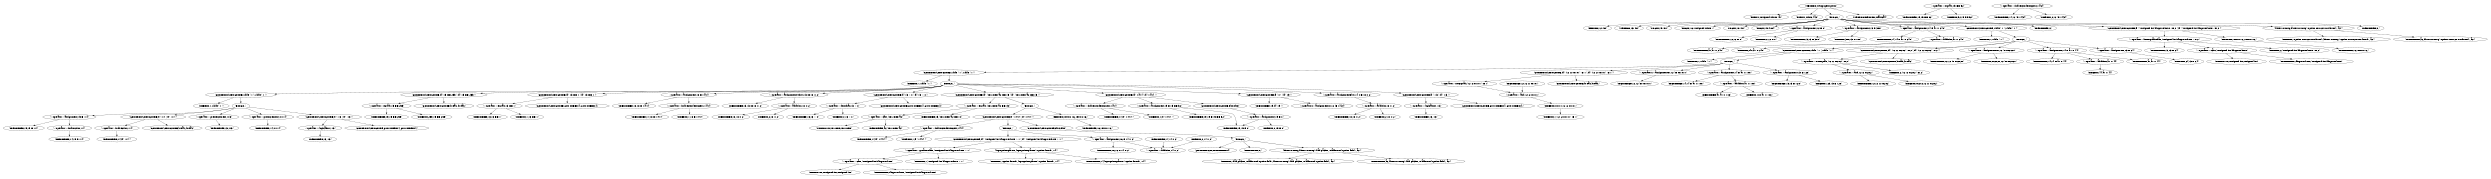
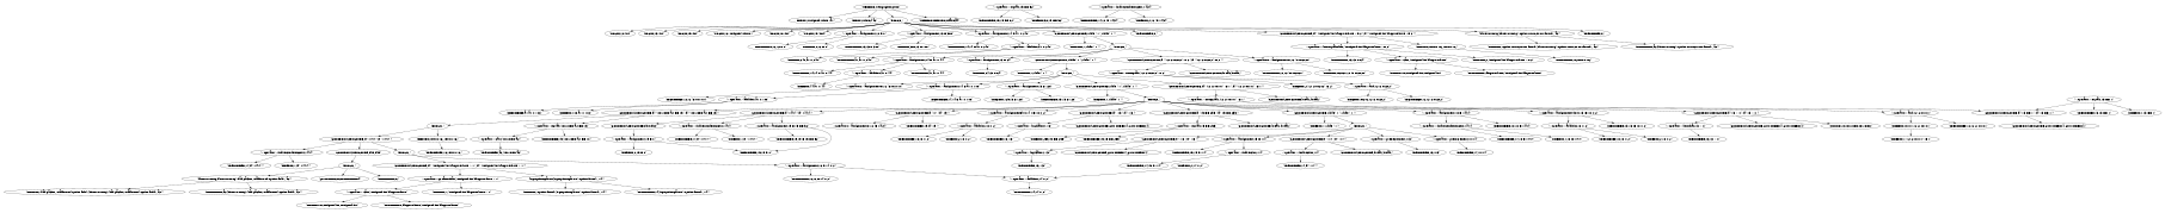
  digraph {
    n1 [label="(METHOD,udhcp_get_option)"]
    n2 [label="(PARAM,unsigned __int8 *a1)"]
    n3 [label="(PARAM,__int64 a2)"]
    n4 [label="(BLOCK,,)"]
    n5 [label="(METHOD_RETURN,__fastcall)"]
-   n6 [label="(RETURN,v2: int)"]
-   n7 [label="(METHOD,v3: int)"]
+   n6 [label="(LOCAL,v2: int)"]
+   n7 [label="(LOCAL,v3: int)"]
    n8 [label="(LOCAL,v5: int)"]
    n9 [label="(LOCAL,v6: unsigned __int8 *)"]
    n10 [label="(LOCAL,v8: int)"]
    n11 [label="(LOCAL,v9: bool)"]
    n12 [label="(<operator>.assignment,v2 = 0)"]
    n13 [label="(<operator>.assignment,v3 = 388)"]
    n14 [label="(<operator>.assignment,v4 = a1 + 240)"]
    n15 [label="(CONTROL_STRUCTURE,while ( 1 ),while ( 1 ))"]
    n16 [label="(IDENTIFIER,L,)"]
    n17 [label="(CONTROL_STRUCTURE,if ( (unsigned int)dhcp_verbose <= 2 ),if ( (unsigned int)dhcp_verbose <= 2 ))"]
    n18 [label="(bb_error_msg,bb_error_msg(\"option 0x%02x not found\", a2))"]
    n19 [label="(IDENTIFIER,L,)"]
    n20 [label="(IDENTIFIER,v2,v2 = 0)"]
    n21 [label="(LITERAL,0,v2 = 0)"]
    n22 [label="(IDENTIFIER,v3,v3 = 388)"]
    n23 [label="(LITERAL,388,v3 = 788)"]
    n24 [label="(IDENTIFIER,v4,v4 = a1 + 240)"]
    n25 [label="(<operator>.addition,a1 + 240)"]
    n26 [label="(LITERAL,1,while ( 1 ))"]
    n27 [label="(BLOCK,,)"]
    n28 [label="(<operator>.lessEqualsThan,(unsigned int)dhcp_verbose <= 2)"]
    n29 [label="(RETURN,return v6;,return v6;)"]
    n30 [label="(LITERAL,\"option 0x%02x not found\",bb_error_msg(\"option 0x%02x not found\", a2))"]
    n31 [label="(IDENTIFIER,a2,bb_error_msg(\"option 0x%02x not found\", a2))"]
    n32 [label="(IDENTIFIER,a1,a1 + 240)"]
    n33 [label="(LITERAL,240,a1 + 240)"]
    n34 [label="(CONTROL_STRUCTURE,while ( 1 ),while ( 1 ))"]
    n35 [label="(CONTROL_STRUCTURE,if ( (v2 & 0x202) != 2 ),if ( (v2 & 0x202) != 2 ))"]
    n36 [label="(<operators>.assignmentOr,v2 |= 0x202u)"]
    n37 [label="(<operator>.assignment,v4 = a1 + 44)"]
    n38 [label="(<operator>.assignment,v3 = 64)"]
    n39 [label="(LITERAL,1,while ( 1 ))"]
    n40 [label="(BLOCK,,)"]
    n41 [label="(<operator>.notEquals,(v2 & 0x202) != 2)"]
    n42 [label="(CONTROL_STRUCTURE,break;,break;)"]
    n43 [label="(IDENTIFIER,v2,v2 |= 0x202u)"]
    n44 [label="(LITERAL,0x202u,v2 |= 0x202u)"]
    n45 [label="(IDENTIFIER,v4,v4 = a1 + 44)"]
    n46 [label="(<operator>.addition,a1 + 44)"]
    n47 [label="(IDENTIFIER,a1,a1 + 44)"]
    n48 [label="(LITERAL,64,v3 = 64)"]
    n49 [label="(CONTROL_STRUCTURE,while ( 1 ),while ( 1 ))"]
    n50 [label="(CONTROL_STRUCTURE,if ( (v2 & 0x101) != 1 ),if ( (v2 & 0x101) != 1 ))"]
    n51 [label="(<operators>.assignmentOr,v2 |= 0x101u)"]
    n52 [label="(<operator>.assignment,v4 = a1 + 108)"]
    n53 [label="(<operator>.assignment,v3 = 128)"]
    n54 [label="(LITERAL,1,while ( 1 ))"]
    n55 [label="(BLOCK,,)"]
    n56 [label="(<operator>.notEquals,(v2 & 0x101) != 1)"]
    n57 [label="(CONTROL_STRUCTURE,break;,break;)"]
    n58 [label="(IDENTIFIER,v2,v2 |= 0x101u)"]
    n59 [label="(IDENTIFIER,v4,v4 = a1 + 108)"]
    n60 [label="(<operator>.addition,a1 + 108)"]
    n61 [label="(IDENTIFIER,v3,v3 = 128)"]
    n62 [label="(LITERAL,125,v3 = 128)"]
    n63 [label="(CONTROL_STRUCTURE,while ( 1 ),while ( 1 ))"]
    n64 [label="(CONTROL_STRUCTURE,if ( v5 == 255 ),if ( v5 == 255 ))"]
    n65 [label="(CONTROL_STRUCTURE,if ( v3 == 1 ),if ( v3 == 1 ))"]
    n66 [label="(<operator>.assignment,v8 = v4[1])"]
    n67 [label="(<operator>.assignmentMinus,v3 -= v8 + 2)"]
    n68 [label="(CONTROL_STRUCTURE,if ( v3 < 0 ),if ( v3 < 0 ))"]
    n69 [label="(CONTROL_STRUCTURE,if ( (_DWORD)a2 == v5 ),if ( (_DWORD)a2 == v5 ))"]
    n70 [label="(CONTROL_STRUCTURE,if ( v4[1] ),if ( v4[1] ))"]
    n71 [label="(CONTROL_STRUCTURE,if ( v7 ),if ( v9 ))"]
    n72 [label="(<operator>.assignmentPlus,v4 += v8 + 2)"]
    n73 [label="(CONTROL_STRUCTURE,if ( !v3 ),if ( !v3 ))"]
    n74 [label="(LITERAL,1,while ( 1 ))"]
    n75 [label="(BLOCK,,)"]
    n76 [label="(<operator>.equals,v5 == 255)"]
    n77 [label="(CONTROL_STRUCTURE,break;,break;)"]
    n78 [label="(<operator>.equals,v3 == 1)"]
    n79 [label="(CONTROL_STRUCTURE,goto LABEL_4;,goto LABEL_4;)"]
    n80 [label="(IDENTIFIER,v8,v8 = v4[1])"]
    n81 [label="(<operator>.indirectIndexAccess,v4[1])"]
    n82 [label="(IDENTIFIER,v3,v3 -= v8 + 2)"]
    n83 [label="(<operator>.addition,v8 + 2)"]
    n84 [label="(<operator>.lessThan,v3 < 0)"]
    n85 [label="(CONTROL_STRUCTURE,goto LABEL_4;,goto LABEL_4;)"]
    n86 [label="(<operator>.equals,(_DWORD)a2 == v5)"]
    n87 [label="(BLOCK,,)"]
    n88 [label="(<operator>.indirectIndexAccess,v4[1])"]
    n89 [label="(<operator>.assignment,v9 = v5 == 52)"]
    n90 [label="(CONTROL_STRUCTURE,else,else)"]
    n91 [label="(IDENTIFIER,v9,if ( v9 ))"]
    n92 [label="(<operators>.assignmentOr,v2 |= v4[2])"]
    n93 [label="(<operator>.addition,v8 + 2)"]
    n94 [label="(<operator>.logicalNot,!v3)"]
    n95 [label="(CONTROL_STRUCTURE,goto LABEL_4;,goto LABEL_4;)"]
    n96 [label="(<operator>.assignment,v5 = *v4)"]
    n97 [label="(CONTROL_STRUCTURE,if ( *v4 ),if ( *v4 ))"]
    n98 [label="(<operator>.preDecrement,--v3)"]
    n99 [label="(<operator>.preIncrement,++v4)"]
    n100 [label="(CONTROL_STRUCTURE,if ( !v3 ),if ( !v3 ))"]
    n101 [label="(IDENTIFIER,v5,v5 = *v4)"]
    n102 [label="(<operator>.indirection,*v4)"]
    n103 [label="(<operator>.indirection,*v4)"]
    n104 [label="(CONTROL_STRUCTURE,break;,break;)"]
    n105 [label="(IDENTIFIER,v3,--v3)"]
    n106 [label="(IDENTIFIER,v4,++v4)"]
    n107 [label="(<operator>.logicalNot,!v3)"]
    n108 [label="(CONTROL_STRUCTURE,goto LABEL_4;,goto LABEL_4;)"]
    n109 [label="(IDENTIFIER,v4,v5 = *v4)"]
    n110 [label="(IDENTIFIER,v4,if ( *v4 ))"]
    n111 [label="(IDENTIFIER,v3,!v3)"]
    n112 [label="(IDENTIFIER,v5,v5 == 255)"]
    n113 [label="(LITERAL,255,v5 == 255)"]
    n114 [label="(IDENTIFIER,v3,v3 == 1)"]
    n115 [label="(LITERAL,1,v3 == 1)"]
    n116 [label="(IDENTIFIER,v4,v8 = v4[1])"]
    n117 [label="(LITERAL,1,v8 = v4[1])"]
    n118 [label="(IDENTIFIER,v8,v8 + 2)"]
    n119 [label="(LITERAL,2,v8 + 2)"]
    n120 [label="(IDENTIFIER,v3,v3 < 0)"]
-   n121 [label="(LITERAL,0,v3 < 0)"]
    n122 [label="(<operator>.cast,(_DWORD)a2)"]
    n123 [label="(IDENTIFIER,v5,(_DWORD)a2 == v0)"]
    n124 [label="(CONTROL_STRUCTURE,if ( v4[1] ),if ( v4[1] ))"]
    n125 [label="(RETURN,return v6;,return v6;)"]
    n126 [label="(UNKNOWN,_DWORD,_DWORD)"]
    n127 [label="(IDENTIFIER,a2,(_DWORD)a2)"]
    n128 [label="(<operator>.indirectIndexAccess,v4[1])"]
    n129 [label="(BLOCK,,)"]
    n130 [label="(CONTROL_STRUCTURE,else,else)"]
    n131 [label="(IDENTIFIER,v6,return v6;)"]
    n132 [label="(IDENTIFIER,v4,if ( v4[1] ))"]
    n133 [label="(LITERAL,1,if ( v4[1] ))"]
    n134 [label="(CONTROL_STRUCTURE,if ( (unsigned int)dhcp_verbose > 1 ),if ( (unsigned int)dhcp_verbose > 1 ))"]
    n135 [label="(<operator>.assignment,v6 = v4 + 2)"]
    n136 [label="(BLOCK,,)"]
    n137 [label="(<operator>.greaterThan,(unsigned int)dhcp_verbose > 1)"]
    n138 [label="(log_option_part_0,log_option_part_0(\"option found\", v4))"]
    n139 [label="(IDENTIFIER,v6,v6 = v4 + 2)"]
    n140 [label="(<operator>.addition,v4 + 2)"]
    n141 [label="(<operator>.cast,(unsigned int)dhcp_verbose)"]
    n142 [label="(LITERAL,1,(unsigned int)dhcp_verbose > 1)"]
    n143 [label="(LITERAL,\"option found\",log_option_part_0(\"option found\", v4))"]
    n144 [label="(IDENTIFIER,v4,log_option_part_0(\"option found\", v4))"]
    n145 [label="(UNKNOWN,unsigned int,unsigned int)"]
    n146 [label="(IDENTIFIER,dhcp_verbose,(unsigned int)dhcp_verbose)"]
    n147 [label="(IDENTIFIER,v4,v4 + 2)"]
    n148 [label="(LITERAL,2,v4 + 2)"]
    n149 [label="(JUMP_TARGET,IDENTIFIER_4)"]
    n150 [label="(IDENTIFIER,L,)"]
    n151 [label="(bb_error_msg,bb_error_msg(\"bad packet, malformed option field\", a2))"]
    n152 [label="(LITERAL,\"bad packet, malformed option field\",bb_error_msg(\"bad packet, malformed option field\", a2))"]
    n153 [label="(IDENTIFIER,a2,bb_error_msg(\"bad packet, malformed option field\", a2))"]
    n154 [label="(IDENTIFIER,v4,if ( v4[1] ))"]
    n155 [label="(LITERAL,1,if ( v4[1] ))"]
    n156 [label="(IDENTIFIER,v9,v9 = v5 == 52)"]
    n157 [label="(IDENTIFIER,v9,v9 = 0)"]
    n158 [label="(<operator>.assignment,v9 = 0)"]
    n159 [label="(<operator>.equals,v5 == 52)"]
    n160 [label="(IDENTIFIER,v5,v5 == 82)"]
    n161 [label="(LITERAL,52,v5 == 52)"]
    n162 [label="(LITERAL,0,v9 = 0)"]
    n163 [label="(<operator>.indirectIndexAccess,v4[2])"]
    n164 [label="(IDENTIFIER,v4,v2 |= v4[2])"]
    n165 [label="(LITERAL,2,v2 |= v4[2])"]
    n166 [label="(IDENTIFIER,v8,v8 + 2)"]
    n167 [label="(LITERAL,2,v8 + 2)"]
    n168 [label="(IDENTIFIER,v3,!v3)"]
    n169 [label="(<operator>.and,v2 & 0x101)"]
    n170 [label="(IDENTIFIER,v2,v2 & 0x101)"]
    n171 [label="(LITERAL,0x101,v2 & 0x101)"]
    n172 [label="(LITERAL,1,(v2 & 0x101) != 1)"]
    n173 [label="(IDENTIFIER,a1,a1 + 108)"]
    n174 [label="(LITERAL,108,a1 + 108)"]
    n175 [label="(<operator>.and,v2 & 0x202)"]
    n176 [label="(LITERAL,2,(v2 & 0x202) != 2)"]
    n177 [label="(IDENTIFIER,v2,v2 & 0x202)"]
    n178 [label="(LITERAL,0x202,v2 & 0x202)"]
    n179 [label="(LITERAL,44,a1 + 44)"]
    n180 [label="(IDENTIFIER,v3,v3 = 64)"]
    n181 [label="(<operator>.cast,(unsigned int)dhcp_verbose)"]
    n182 [label="(LITERAL,2,(unsigned int)dhcp_verbose <= 2)"]
    n183 [label="(IDENTIFIER,v6,return v6;)"]
    n184 [label="(UNKNOWN,unsigned int,unsigned int)"]
    n185 [label="(IDENTIFIER,dhcp_verbose,(unsigned int)dhcp_verbose)"]
    n1 -> n2
    n1 -> n3
    n1 -> n4
    n1 -> n5
    n4 -> n6
    n4 -> n7
    n4 -> n8
    n4 -> n9
    n4 -> n10
    n4 -> n11
    n4 -> n12
    n4 -> n13
    n4 -> n14
    n4 -> n15
    n4 -> n16
    n4 -> n17
    n4 -> n18
    n4 -> n19
    n12 -> n20
    n12 -> n21
    n13 -> n22
    n13 -> n23
    n14 -> n24
    n14 -> n25
    n15 -> n26
    n15 -> n27
    n17 -> n28
    n17 -> n29
    n18 -> n30
    n18 -> n31
    n25 -> n32
    n25 -> n33
    n27 -> n34
    n27 -> n35
    n27 -> n36
    n27 -> n37
    n27 -> n38
    n28 -> n180
    n28 -> n181
    n28 -> n182
    n29 -> n183
    n34 -> n39
    n34 -> n40
    n35 -> n41
    n35 -> n42
    n36 -> n43
    n36 -> n44
    n37 -> n45
    n37 -> n46
    n37 -> n47
    n38 -> n48
    n40 -> n49
    n40 -> n50
    n40 -> n51
    n40 -> n52
    n40 -> n53
    n41 -> n175
    n41 -> n176
    n46 -> n179
    n49 -> n54
    n49 -> n55
    n50 -> n56
    n50 -> n57
    n51 -> n58
    n52 -> n59
    n52 -> n60
    n53 -> n61
    n53 -> n62
    n55 -> n63
    n55 -> n64
    n55 -> n65
    n55 -> n66
    n55 -> n67
    n55 -> n68
    n55 -> n69
    n55 -> n70
    n55 -> n71
    n55 -> n72
    n55 -> n73
    n56 -> n169
    n60 -> n173
    n60 -> n174
    n63 -> n74
    n63 -> n75
    n64 -> n76
    n64 -> n77
-   n65 -> n78
+   n78 -> n65
    n65 -> n79
    n66 -> n80
    n66 -> n81
    n67 -> n82
    n67 -> n83
    n68 -> n84
    n68 -> n85
    n69 -> n86
    n69 -> n87
    n70 -> n88
    n70 -> n89
    n70 -> n90
    n71 -> n91
    n71 -> n92
    n72 -> n93
    n73 -> n94
    n73 -> n95
    n75 -> n96
    n75 -> n97
    n75 -> n98
    n75 -> n99
    n75 -> n100
    n76 -> n112
    n76 -> n113
    n78 -> n114
    n78 -> n115
    n81 -> n116
    n81 -> n117
    n83 -> n118
    n83 -> n119
    n84 -> n120
-   n84 -> n121
    n86 -> n122
    n86 -> n123
    n87 -> n124
    n87 -> n125
    n88 -> n154
    n88 -> n155
    n89 -> n156
    n89 -> n157
    n90 -> n158
    n93 -> n166
    n93 -> n167
    n94 -> n168
    n96 -> n101
    n96 -> n102
    n97 -> n103
    n97 -> n104
    n98 -> n105
    n99 -> n106
    n100 -> n107
    n100 -> n108
    n102 -> n109
    n103 -> n110
    n107 -> n111
-   n122 -> n126
+   n68 -> n126
    n122 -> n127
    n124 -> n128
    n124 -> n129
    n124 -> n130
    n125 -> n131
    n128 -> n132
    n128 -> n133
    n129 -> n134
    n129 -> n135
    n130 -> n136
    n134 -> n137
    n134 -> n138
    n135 -> n139
    n135 -> n140
    n136 -> n149
    n136 -> n150
    n136 -> n151
    n137 -> n141
    n137 -> n142
    n138 -> n143
    n138 -> n144
-   n147 -> n140
+   n140 -> n147
    n141 -> n145
    n141 -> n146
    n148 -> n140
    n151 -> n152
    n151 -> n153
    n158 -> n157
    n158 -> n162
    n159 -> n160
    n159 -> n161
    n163 -> n164
    n163 -> n165
-   n170 -> n169
+   n169 -> n170
    n169 -> n171
    n171 -> n172
    n175 -> n177
    n175 -> n178
    n181 -> n184
    n181 -> n185
  }
